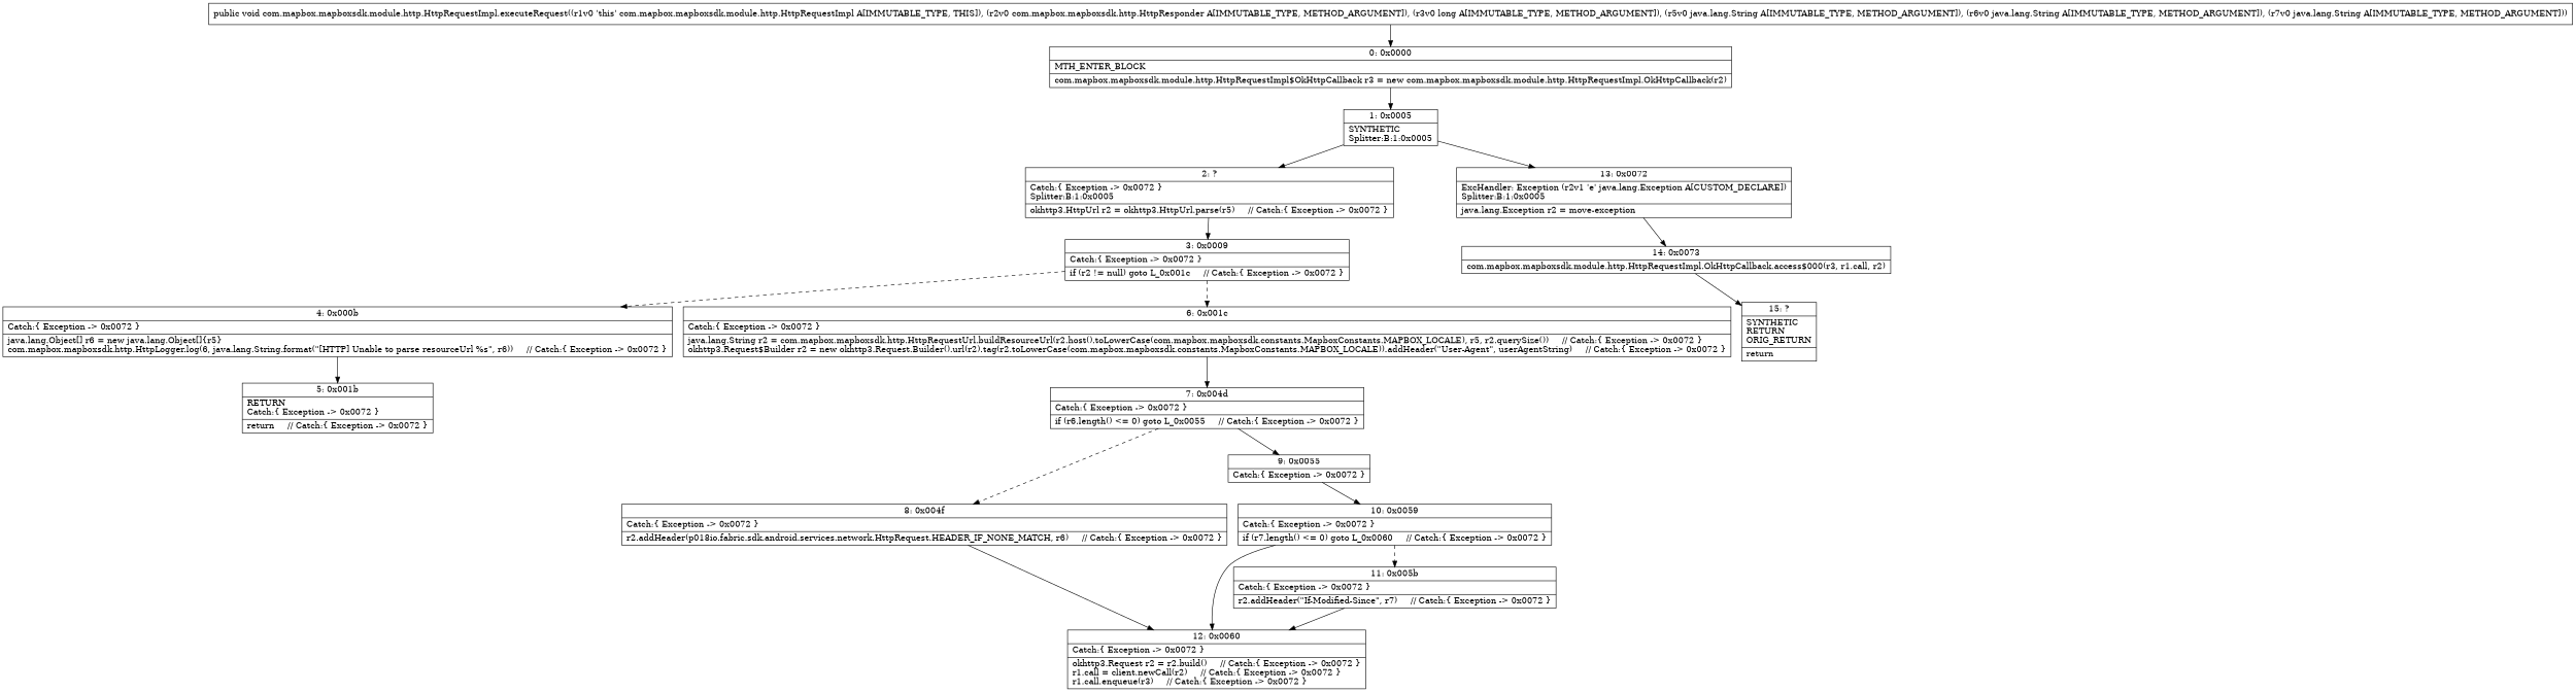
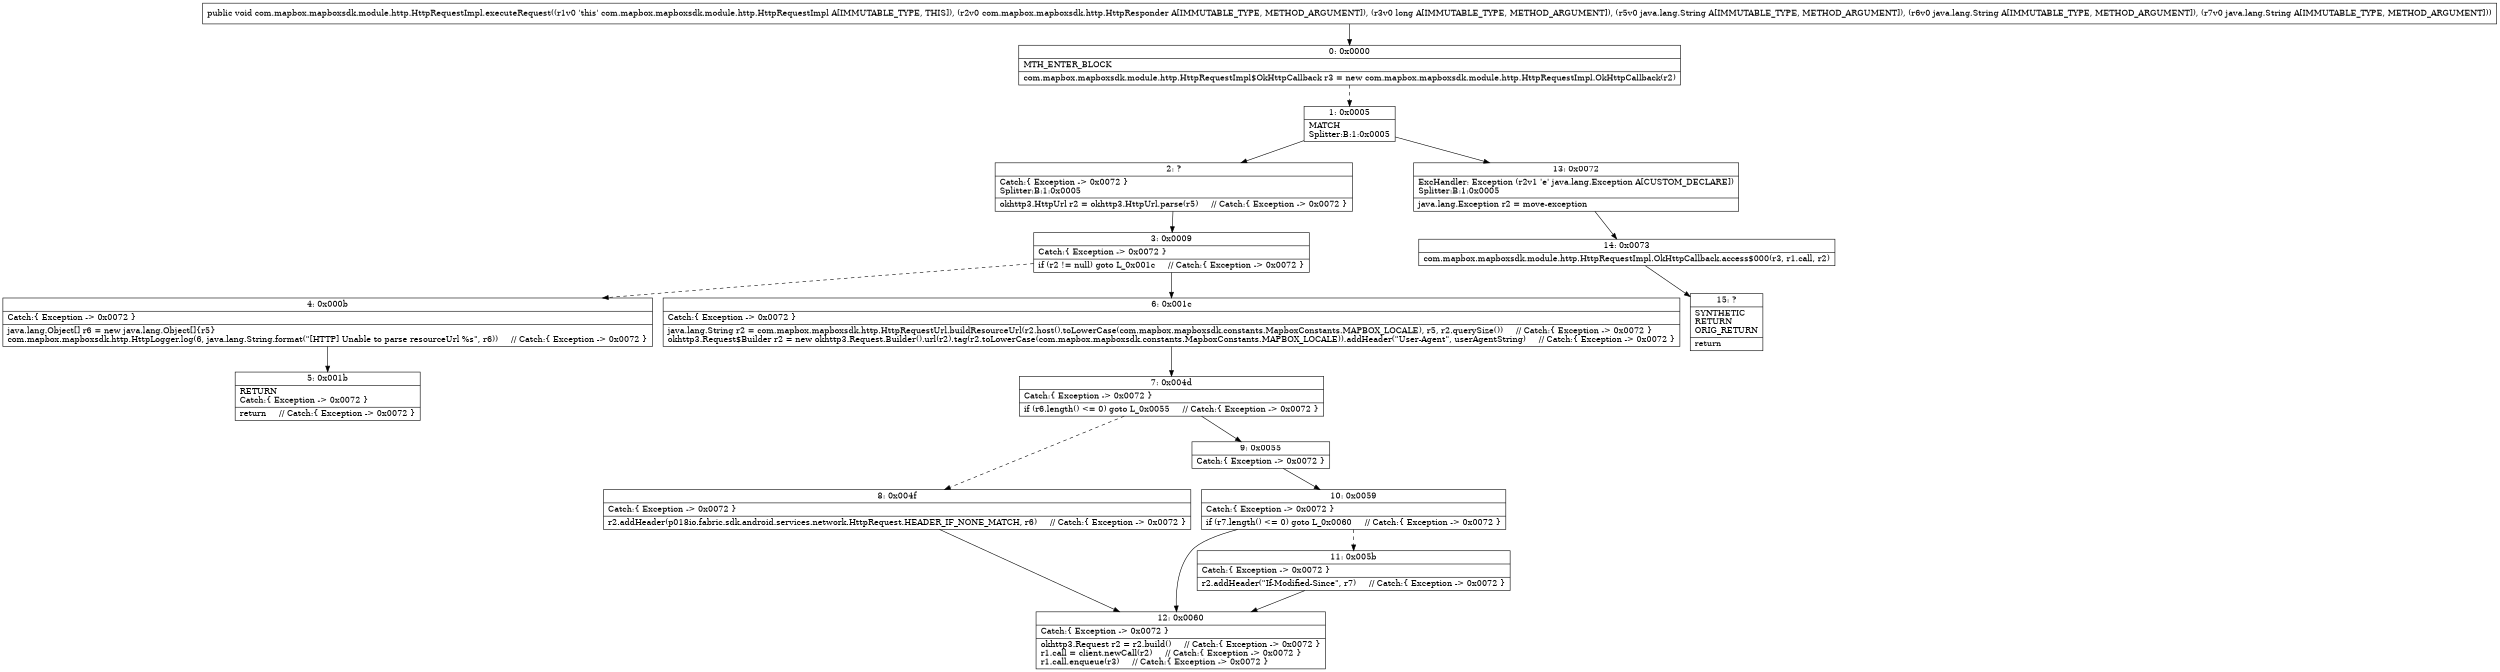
  digraph {
    node [shape=record]
    n1 [label="{0\:\ 0x0000|MTH_ENTER_BLOCK\l|com.mapbox.mapboxsdk.module.http.HttpRequestImpl$OkHttpCallback r3 = new com.mapbox.mapboxsdk.module.http.HttpRequestImpl.OkHttpCallback(r2)\l}"]
-   n2 [label="{1\:\ 0x0005|SYNTHETIC\lSplitter:B:1:0x0005\l}"]
+   n2 [label="{1\:\ 0x0005|MATCH\lSplitter:B:1:0x0005\l}"]
    n3 [label="{2\:\ ?|Catch:\{ Exception \-\> 0x0072 \}\lSplitter:B:1:0x0005\l|okhttp3.HttpUrl r2 = okhttp3.HttpUrl.parse(r5)     \/\/ Catch:\{ Exception \-\> 0x0072 \}\l}"]
    n4 [label="{13\:\ 0x0072|ExcHandler: Exception (r2v1 'e' java.lang.Exception A[CUSTOM_DECLARE])\lSplitter:B:1:0x0005\l|java.lang.Exception r2 = move\-exception\l}"]
    n5 [label="{3\:\ 0x0009|Catch:\{ Exception \-\> 0x0072 \}\l|if (r2 != null) goto L_0x001c     \/\/ Catch:\{ Exception \-\> 0x0072 \}\l}"]
    n6 [label="{14\:\ 0x0073|com.mapbox.mapboxsdk.module.http.HttpRequestImpl.OkHttpCallback.access$000(r3, r1.call, r2)\l}"]
    n7 [label="{4\:\ 0x000b|Catch:\{ Exception \-\> 0x0072 \}\l|java.lang.Object[] r6 = new java.lang.Object[]\{r5\}\lcom.mapbox.mapboxsdk.http.HttpLogger.log(6, java.lang.String.format(\"[HTTP] Unable to parse resourceUrl %s\", r6))     \/\/ Catch:\{ Exception \-\> 0x0072 \}\l}"]
    n8 [label="{6\:\ 0x001c|Catch:\{ Exception \-\> 0x0072 \}\l|java.lang.String r2 = com.mapbox.mapboxsdk.http.HttpRequestUrl.buildResourceUrl(r2.host().toLowerCase(com.mapbox.mapboxsdk.constants.MapboxConstants.MAPBOX_LOCALE), r5, r2.querySize())     \/\/ Catch:\{ Exception \-\> 0x0072 \}\lokhttp3.Request$Builder r2 = new okhttp3.Request.Builder().url(r2).tag(r2.toLowerCase(com.mapbox.mapboxsdk.constants.MapboxConstants.MAPBOX_LOCALE)).addHeader(\"User\-Agent\", userAgentString)     \/\/ Catch:\{ Exception \-\> 0x0072 \}\l}"]
    n9 [label="{5\:\ 0x001b|RETURN\lCatch:\{ Exception \-\> 0x0072 \}\l|return     \/\/ Catch:\{ Exception \-\> 0x0072 \}\l}"]
    n10 [label="{7\:\ 0x004d|Catch:\{ Exception \-\> 0x0072 \}\l|if (r6.length() \<= 0) goto L_0x0055     \/\/ Catch:\{ Exception \-\> 0x0072 \}\l}"]
    n11 [label="{8\:\ 0x004f|Catch:\{ Exception \-\> 0x0072 \}\l|r2.addHeader(p018io.fabric.sdk.android.services.network.HttpRequest.HEADER_IF_NONE_MATCH, r6)     \/\/ Catch:\{ Exception \-\> 0x0072 \}\l}"]
    n12 [label="{9\:\ 0x0055|Catch:\{ Exception \-\> 0x0072 \}\l}"]
    n13 [label="{12\:\ 0x0060|Catch:\{ Exception \-\> 0x0072 \}\l|okhttp3.Request r2 = r2.build()     \/\/ Catch:\{ Exception \-\> 0x0072 \}\lr1.call = client.newCall(r2)     \/\/ Catch:\{ Exception \-\> 0x0072 \}\lr1.call.enqueue(r3)     \/\/ Catch:\{ Exception \-\> 0x0072 \}\l}"]
    n14 [label="{10\:\ 0x0059|Catch:\{ Exception \-\> 0x0072 \}\l|if (r7.length() \<= 0) goto L_0x0060     \/\/ Catch:\{ Exception \-\> 0x0072 \}\l}"]
    n15 [label="{11\:\ 0x005b|Catch:\{ Exception \-\> 0x0072 \}\l|r2.addHeader(\"If\-Modified\-Since\", r7)     \/\/ Catch:\{ Exception \-\> 0x0072 \}\l}"]
    n16 [label="{15\:\ ?|SYNTHETIC\lRETURN\lORIG_RETURN\l|return\l}"]
    n17 [label="{public void com.mapbox.mapboxsdk.module.http.HttpRequestImpl.executeRequest((r1v0 'this' com.mapbox.mapboxsdk.module.http.HttpRequestImpl A[IMMUTABLE_TYPE, THIS]), (r2v0 com.mapbox.mapboxsdk.http.HttpResponder A[IMMUTABLE_TYPE, METHOD_ARGUMENT]), (r3v0 long A[IMMUTABLE_TYPE, METHOD_ARGUMENT]), (r5v0 java.lang.String A[IMMUTABLE_TYPE, METHOD_ARGUMENT]), (r6v0 java.lang.String A[IMMUTABLE_TYPE, METHOD_ARGUMENT]), (r7v0 java.lang.String A[IMMUTABLE_TYPE, METHOD_ARGUMENT])) }"]
-   n1 -> n2
+   n1 -> n2 [style=dashed]
    n2 -> n3
    n2 -> n4
    n3 -> n5
    n4 -> n6
    n5 -> n7 [style=dashed]
-   n5 -> n8 [style=dashed]
+   n5 -> n8
    n6 -> n16
    n7 -> n9
    n8 -> n10
    n10 -> n11 [style=dashed]
    n10 -> n12
    n11 -> n13
    n12 -> n14
    n14 -> n13
    n14 -> n15 [style=dashed]
    n15 -> n13
    n17 -> n1
  }
